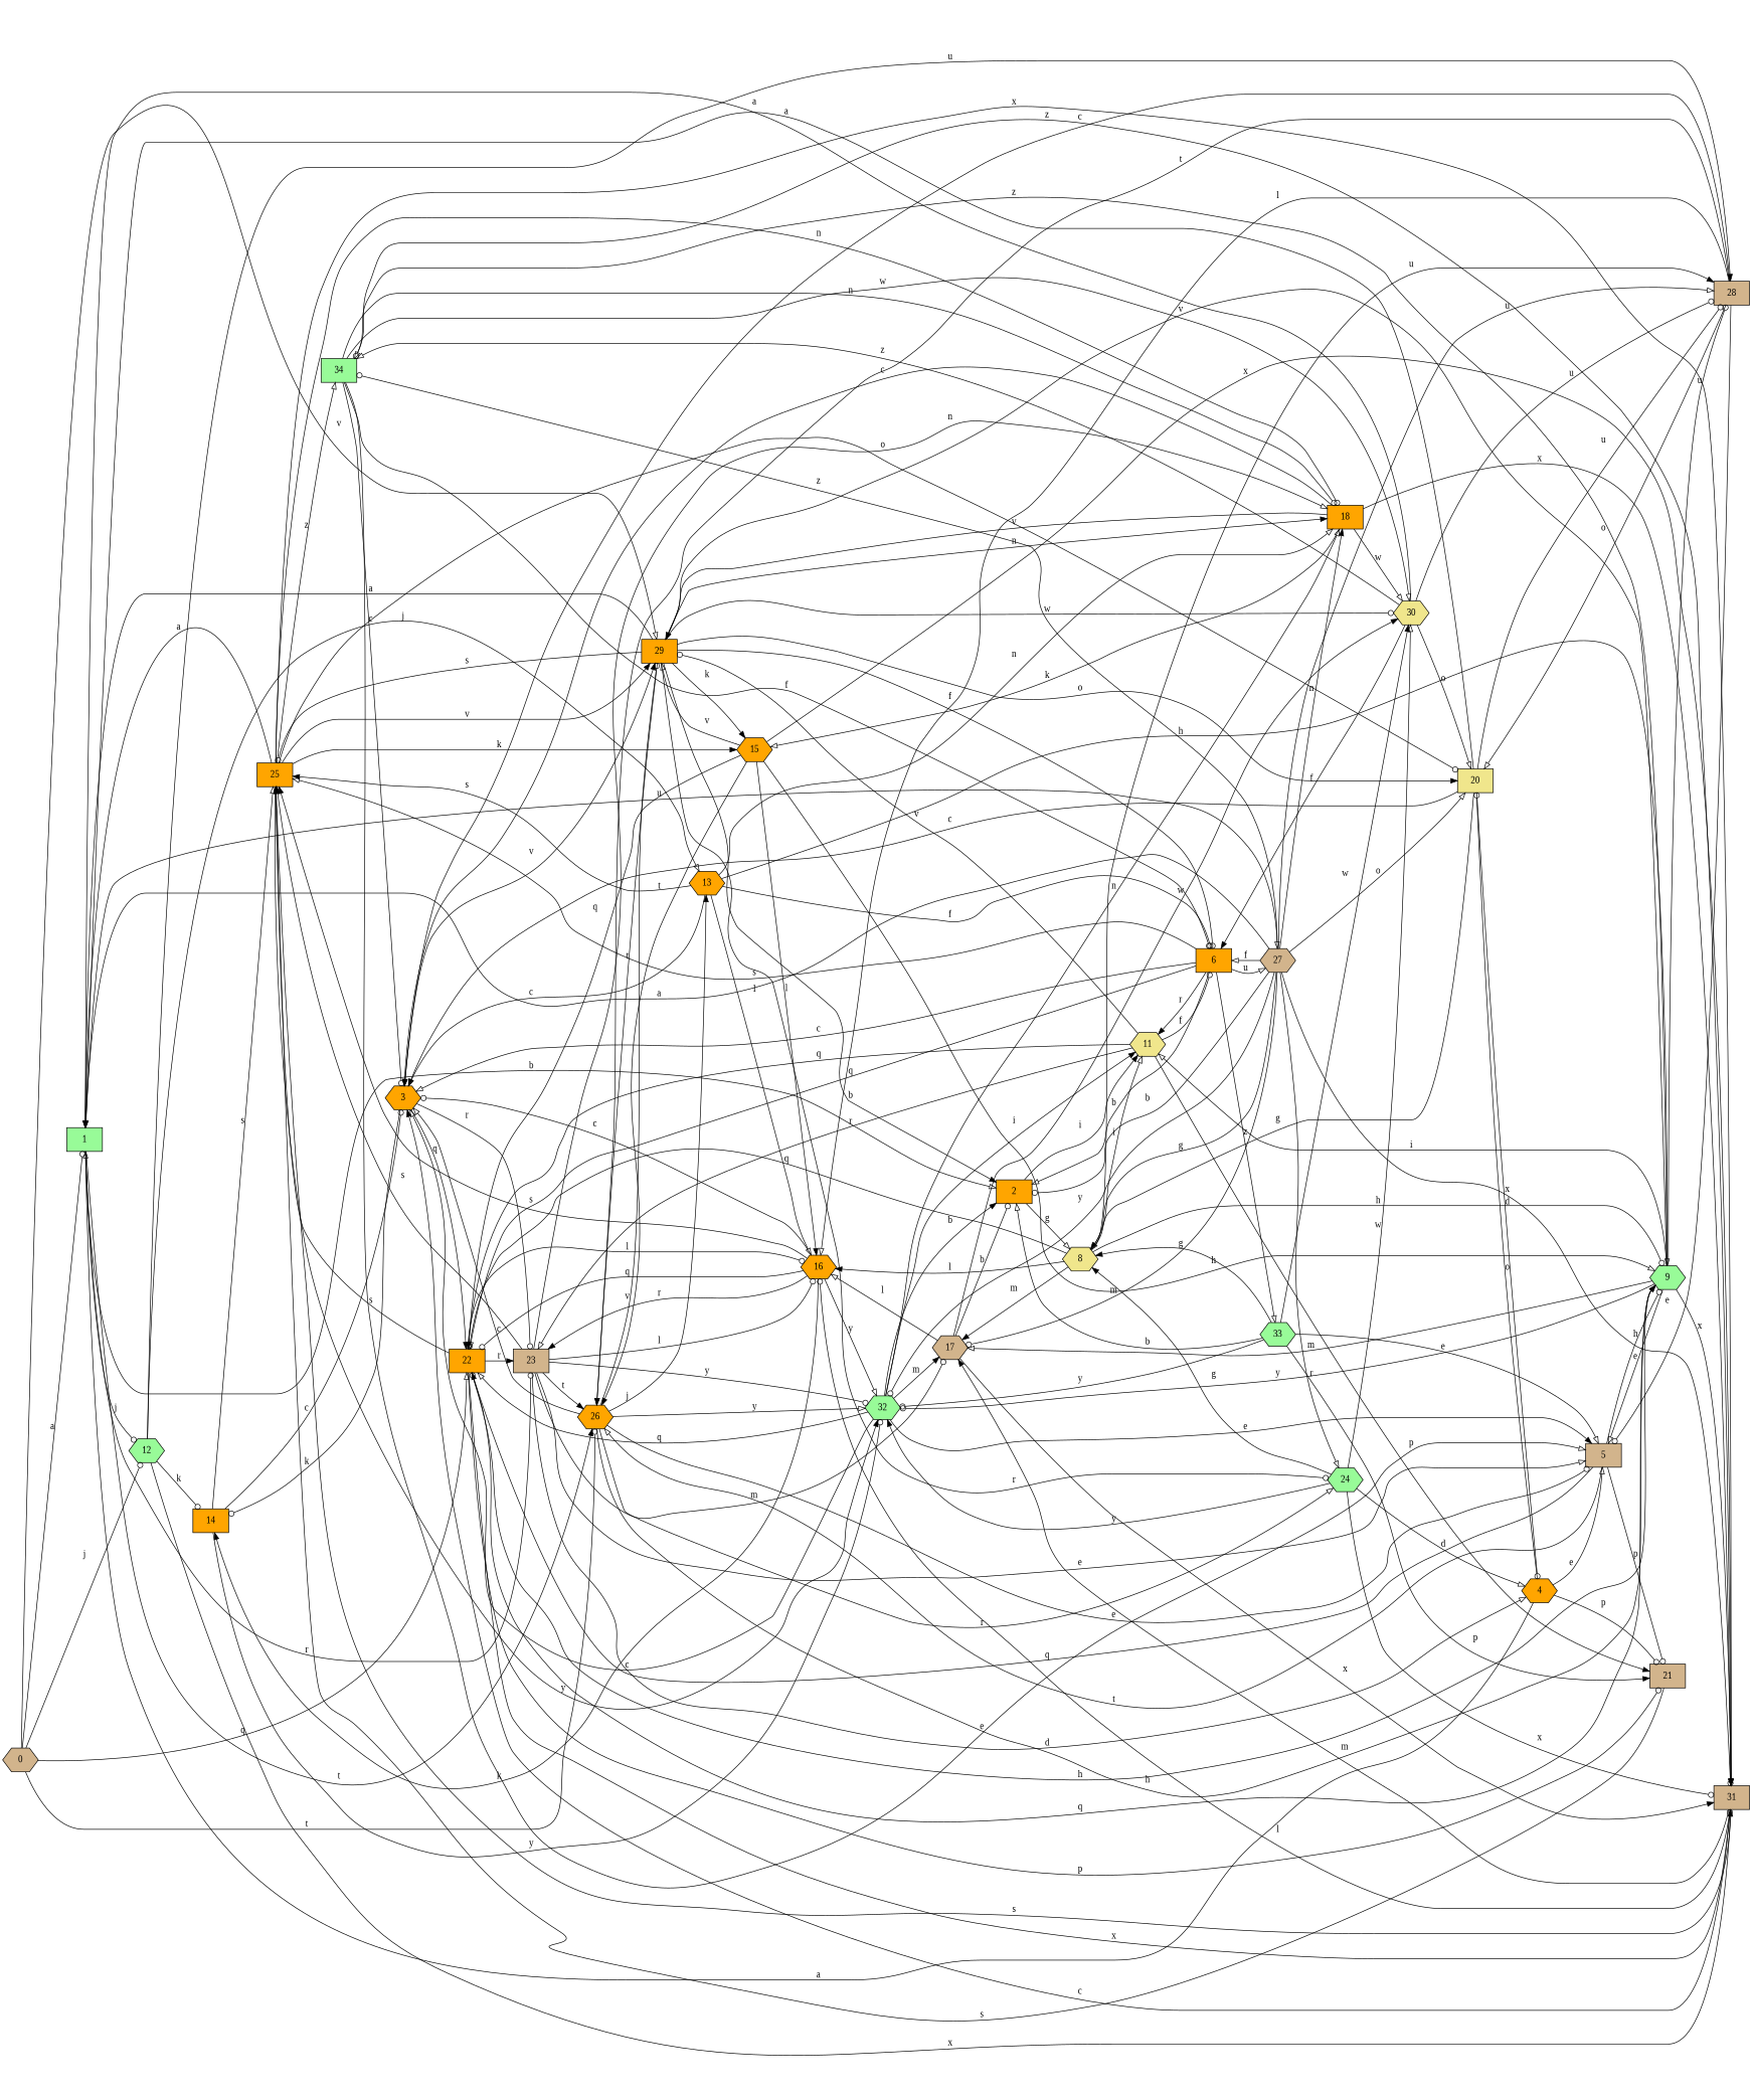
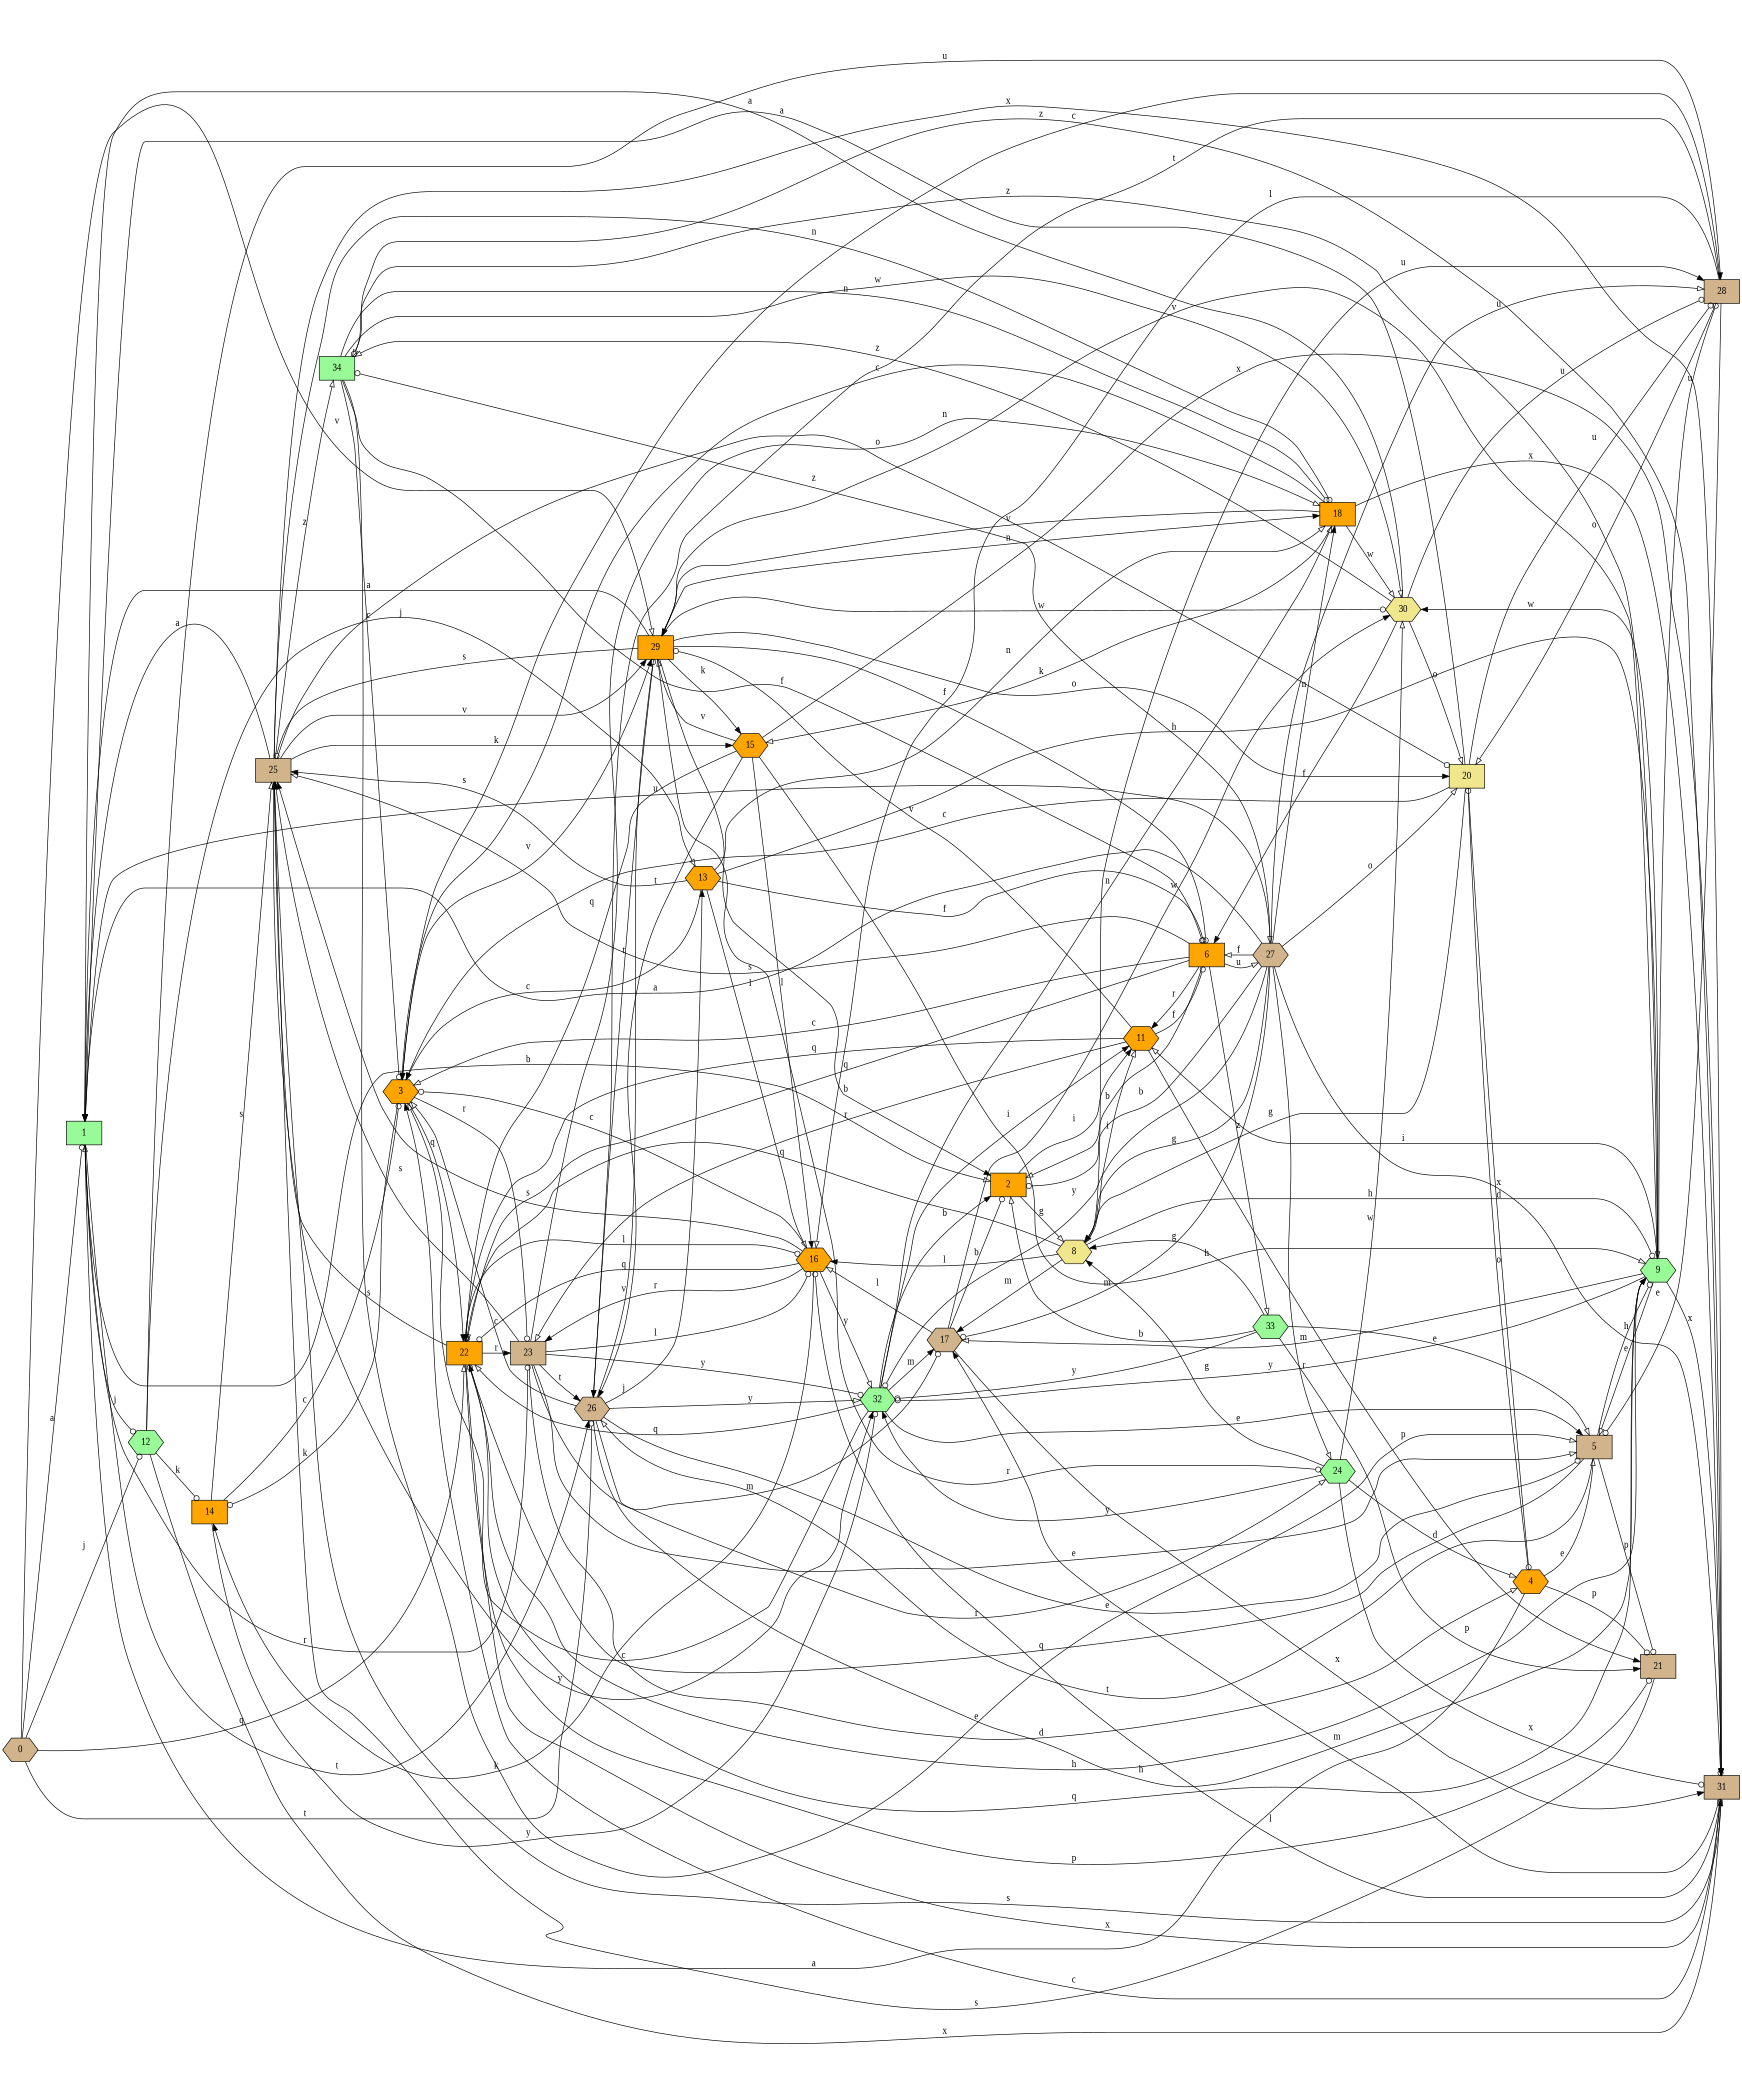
  strict digraph {
    fontname="Liberation Serif"
    rankdir=LR
    node [fillcolor=orange fontname="Liberation Serif" shape=hexagon style=filled]
    edge [arrowhead=onormal fontname="Liberation Serif"]
    0 [fillcolor=tan]
    1 [fillcolor=palegreen shape=box]
    12 [fillcolor=palegreen]
    22 [shape=box]
-   26
+   26 [fillcolor=tan]
    29 [shape=box]
    2 [shape=box]
    23 [fillcolor=tan shape=box]
    27 [fillcolor=tan]
    14 [shape=box]
    28 [fillcolor=tan shape=box]
    31 [fillcolor=tan shape=box]
    13
    21 [fillcolor=tan shape=box]
    9 [fillcolor=palegreen]
-   25 [shape=box]
+   25 [fillcolor=tan shape=box]
    16
    3
    5 [fillcolor=tan shape=box]
    32 [fillcolor=palegreen]
    24 [fillcolor=palegreen]
    20 [fillcolor=khaki shape=box]
    6 [shape=box]
    30 [fillcolor=khaki]
    18 [shape=box]
    15
    8 [fillcolor=khaki]
-   11 [fillcolor=khaki]
+   11
    4
    17 [fillcolor=tan]
    34 [fillcolor=palegreen shape=box]
    33 [fillcolor=palegreen]
    0 -> 1 [arrowhead=odot label=a]
    0 -> 12 [arrowhead=odot label=j]
    0 -> 22 [label=q]
    0 -> 26 [arrowhead=odot label=t]
    0 -> 29 [label=v]
    1 -> 12 [arrowhead=odot label=j]
    1 -> 26 [arrowhead=normal label=t]
    1 -> 2 [label=b]
    1 -> 23 [arrowhead=odot label=r]
    1 -> 27 [label=u]
    12 -> 14 [arrowhead=odot label=k]
    12 -> 28 [arrowhead=normal label=u]
    12 -> 31 [arrowhead=normal label=x]
    12 -> 13 [label=j]
    22 -> 23 [arrowhead=normal label=r]
    22 -> 31 [arrowhead=odot label=x]
    22 -> 21 [arrowhead=odot label=p]
    22 -> 9 [arrowhead=normal label=h]
    22 -> 25 [arrowhead=normal label=s]
    22 -> 16 [arrowhead=odot label=l]
    26 -> 29 [arrowhead=odot label=v]
    26 -> 13 [arrowhead=normal label=j]
    26 -> 9 [label=h]
    26 -> 3 [label=c]
    26 -> 5 [arrowhead=odot label=e]
    26 -> 32 [label=y]
    26 -> 24 [label=r]
    29 -> 1 [label=a]
    29 -> 26 [arrowhead=normal label=t]
    29 -> 2 [arrowhead=normal label=b]
    29 -> 25 [arrowhead=odot label=s]
    29 -> 24 [arrowhead=odot label=r]
    29 -> 20 [arrowhead=normal label=o]
    29 -> 6 [arrowhead=odot label=f]
    29 -> 30 [arrowhead=odot label=w]
    29 -> 18 [arrowhead=normal label=n]
    29 -> 15 [arrowhead=normal label=k]
    2 -> 8 [label=g]
    2 -> 11 [arrowhead=normal label=i]
    23 -> 26 [arrowhead=normal label=t]
    23 -> 25 [arrowhead=normal label=s]
    23 -> 16 [arrowhead=odot label=l]
    23 -> 5 [label=e]
    23 -> 32 [arrowhead=odot label=y]
    23 -> 18 [label=n]
    23 -> 4 [label=d]
    23 -> 17 [arrowhead=odot label=m]
    27 -> 1 [label=a]
    27 -> 2 [arrowhead=odot label=b]
    27 -> 28 [label=u]
    27 -> 31 [arrowhead=odot label=x]
    27 -> 32 [arrowhead=odot label=y]
    27 -> 24 [label=r]
    27 -> 20 [label=o]
    27 -> 6 [label=f]
    27 -> 18 [arrowhead=normal label=n]
    27 -> 8 [arrowhead=normal label=g]
    27 -> 17 [arrowhead=odot label=m]
    27 -> 34 [arrowhead=odot label=z]
    14 -> 25 [label=s]
    14 -> 3 [arrowhead=odot label=c]
    14 -> 32 [arrowhead=odot label=y]
    28 -> 26 [label=t]
    28 -> 16 [label=l]
    28 -> 3 [arrowhead=normal label=c]
    28 -> 5 [arrowhead=odot label=e]
    28 -> 20 [label=o]
    31 -> 25 [label=s]
    31 -> 16 [arrowhead=odot label=l]
    31 -> 3 [arrowhead=normal label=c]
    31 -> 17 [arrowhead=normal label=m]
    31 -> 34 [arrowhead=odot label=z]
    13 -> 9 [label=h]
    13 -> 25 [arrowhead=normal label=s]
    13 -> 16 [label=l]
    13 -> 3 [label=c]
    13 -> 6 [arrowhead=odot label=f]
    13 -> 18 [label=n]
    21 -> 25 [arrowhead=normal label=s]
    9 -> 22 [arrowhead=normal label=q]
    9 -> 29 [label=v]
    9 -> 28 [arrowhead=odot label=u]
    9 -> 31 [label=x]
    9 -> 5 [label=e]
    9 -> 32 [arrowhead=odot label=y]
-   33 -> 30 [arrowhead=normal label=w]
+   9 -> 30 [arrowhead=normal label=w]
    9 -> 11 [label=i]
    9 -> 17 [label=m]
    9 -> 34 [label=z]
    25 -> 1 [arrowhead=normal label=a]
    25 -> 29 [arrowhead=normal label=v]
    25 -> 31 [arrowhead=normal label=x]
    25 -> 32 [arrowhead=normal label=y]
    25 -> 20 [arrowhead=odot label=o]
    25 -> 18 [arrowhead=odot label=n]
    25 -> 15 [arrowhead=normal label=k]
    25 -> 34 [label=z]
    16 -> 22 [arrowhead=odot label=q]
    16 -> 23 [arrowhead=normal label=r]
    16 -> 14 [arrowhead=normal label=k]
    16 -> 25 [arrowhead=normal label=s]
    16 -> 3 [arrowhead=odot label=c]
    16 -> 32 [label=y]
    3 -> 22 [arrowhead=normal label=q]
    3 -> 29 [arrowhead=normal label=v]
    3 -> 23 [arrowhead=odot label=r]
    3 -> 14 [arrowhead=odot label=k]
    5 -> 22 [arrowhead=odot label=q]
    5 -> 26 [label=t]
    5 -> 21 [arrowhead=odot label=p]
    5 -> 9 [arrowhead=odot label=h]
    32 -> 22 [label=q]
    32 -> 2 [arrowhead=normal label=b]
    32 -> 3 [label=c]
    32 -> 5 [arrowhead=normal label=e]
    32 -> 18 [label=n]
    32 -> 11 [arrowhead=normal label=i]
    32 -> 17 [arrowhead=normal label=m]
    24 -> 31 [arrowhead=odot label=x]
    24 -> 32 [arrowhead=normal label=y]
    24 -> 30 [label=w]
    24 -> 8 [arrowhead=normal label=g]
    24 -> 4 [label=d]
    20 -> 1 [arrowhead=normal label=a]
    20 -> 28 [arrowhead=odot label=u]
    20 -> 3 [arrowhead=normal label=c]
    20 -> 8 [label=g]
    20 -> 4 [arrowhead=odot label=d]
    6 -> 22 [label=q]
    6 -> 2 [label=b]
    6 -> 27 [label=u]
    6 -> 25 [label=s]
    6 -> 3 [label=c]
    6 -> 11 [arrowhead=normal label=r]
    6 -> 33 [label=z]
    30 -> 1 [arrowhead=normal label=a]
    30 -> 28 [arrowhead=odot label=u]
    30 -> 20 [label=o]
    30 -> 6 [arrowhead=normal label=f]
    30 -> 34 [label=z]
    18 -> 29 [arrowhead=normal label=v]
    18 -> 31 [label=x]
    18 -> 3 [arrowhead=normal label=c]
    18 -> 30 [label=w]
    18 -> 15 [label=k]
    15 -> 22 [arrowhead=normal label=q]
    15 -> 26 [arrowhead=normal label=t]
    15 -> 29 [label=v]
    15 -> 31 [arrowhead=normal label=x]
    15 -> 9 [label=h]
    15 -> 16 [arrowhead=normal label=l]
    8 -> 22 [arrowhead=odot label=q]
    8 -> 28 [arrowhead=normal label=u]
    8 -> 9 [arrowhead=odot label=h]
    8 -> 16 [arrowhead=normal label=l]
    8 -> 11 [label=i]
    8 -> 17 [arrowhead=normal label=m]
    11 -> 22 [arrowhead=odot label=q]
    11 -> 29 [arrowhead=odot label=v]
    11 -> 23 [label=r]
    11 -> 21 [arrowhead=normal label=p]
    11 -> 6 [arrowhead=odot label=f]
    4 -> 1 [label=a]
    4 -> 21 [arrowhead=odot label=p]
    4 -> 5 [label=e]
    4 -> 20 [arrowhead=odot label=o]
    17 -> 2 [arrowhead=odot label=b]
    17 -> 31 [arrowhead=normal label=x]
    17 -> 16 [label=l]
    17 -> 30 [arrowhead=normal label=w]
    34 -> 3 [arrowhead=odot label=c]
    34 -> 5 [label=e]
    34 -> 6 [arrowhead=odot label=f]
    34 -> 30 [label=w]
    34 -> 18 [arrowhead=odot label=n]
    33 -> 2 [label=b]
    33 -> 21 [arrowhead=normal label=p]
    33 -> 5 [label=e]
    33 -> 32 [arrowhead=odot label=y]
    33 -> 8 [arrowhead=normal label=g]
  }
